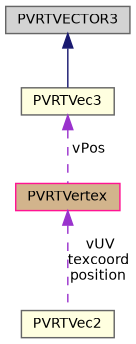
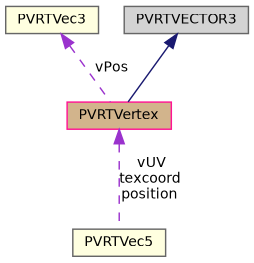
  digraph {
    node [color=gray40 fillcolor=lightyellow fontname=Helvetica fontsize=10 shape=record style=filled]
    edge [color=darkorchid3 dir=back fontname=Helvetica fontsize=10 labelfontname=Helvetica labelfontsize=10 style=dashed]
    n1 [color=deeppink fillcolor=tan fontcolor=black height=0.2 label=PVRTVertex width=0.4]
-   n2 [height=0.2 label=PVRTVec2 width=0.4]
+   n2 [height=0.2 label=PVRTVec5 width=0.4]
    n3 [height=0.2 label=PVRTVec3 width=0.4]
    n4 [fillcolor=lightgrey height=0.2 label=PVRTVECTOR3 width=0.4]
    n1 -> n2 [label=" vUV\ntexcoord\nposition"]
    n3 -> n1 [label=" vPos"]
-   n4 -> n3 [color=midnightblue style=solid]
+   n4 -> n1 [color=midnightblue style=solid]
  }
